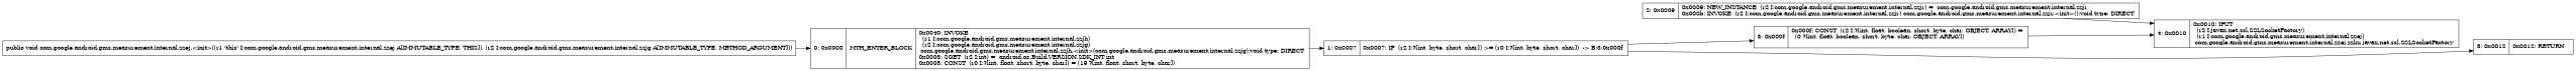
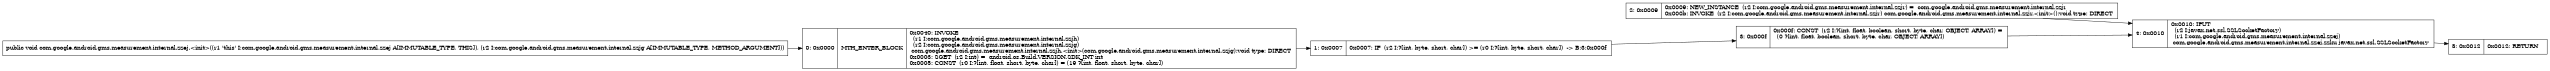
  digraph {
    fontname="DejaVu Serif"
    rankdir=LR
    node [fontname="DejaVu Serif" shape=record]
    edge [fontname="DejaVu Serif"]
    n1 [label="{0\:\ 0x0000|MTH_ENTER_BLOCK\l|0x0040: INVOKE  \l  (r1 I:com.google.android.gms.measurement.internal.zzjh)\l  (r2 I:com.google.android.gms.measurement.internal.zzjg)\l com.google.android.gms.measurement.internal.zzjh.\<init\>(com.google.android.gms.measurement.internal.zzjg):void type: DIRECT \l0x0003: SGET  (r2 I:int) =  android.os.Build.VERSION.SDK_INT int \l0x0005: CONST  (r0 I:?[int, float, short, byte, char]) = (19 ?[int, float, short, byte, char]) \l}"]
    n2 [label="{1\:\ 0x0007|0x0007: IF  (r2 I:?[int, byte, short, char]) \>= (r0 I:?[int, byte, short, char])  \-\> B:3:0x000f \l}"]
    n3 [label="{3\:\ 0x000f|0x000f: CONST  (r2 I:?[int, float, boolean, short, byte, char, OBJECT, ARRAY]) = \l  (0 ?[int, float, boolean, short, byte, char, OBJECT, ARRAY])\l \l}"]
    n4 [label="{2\:\ 0x0009|0x0009: NEW_INSTANCE  (r2 I:com.google.android.gms.measurement.internal.zzjr) =  com.google.android.gms.measurement.internal.zzjr \l0x000b: INVOKE  (r2 I:com.google.android.gms.measurement.internal.zzjr) com.google.android.gms.measurement.internal.zzjr.\<init\>():void type: DIRECT \l}"]
    n5 [label="{4\:\ 0x0010|0x0010: IPUT  \l  (r2 I:javax.net.ssl.SSLSocketFactory)\l  (r1 I:com.google.android.gms.measurement.internal.zzej)\l com.google.android.gms.measurement.internal.zzej.zzku javax.net.ssl.SSLSocketFactory \l}"]
    n6 [label="{5\:\ 0x0012|0x0012: RETURN   \l}"]
    n7 [label="{public void com.google.android.gms.measurement.internal.zzej.\<init\>((r1 'this' I:com.google.android.gms.measurement.internal.zzej A[IMMUTABLE_TYPE, THIS]), (r2 I:com.google.android.gms.measurement.internal.zzjg A[IMMUTABLE_TYPE, METHOD_ARGUMENT])) }"]
    n1 -> n2
    n2 -> n3
    n3 -> n5
    n4 -> n5
-   n2 -> n6
+   n5 -> n6
    n7 -> n1
  }
